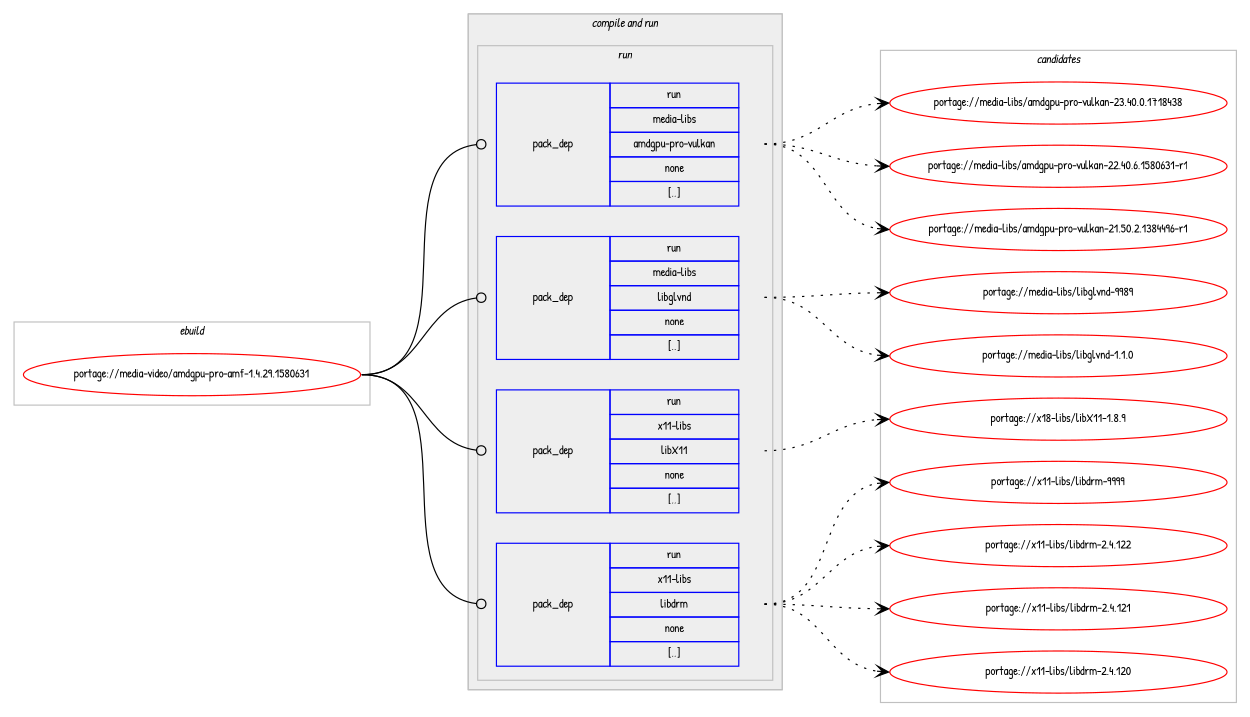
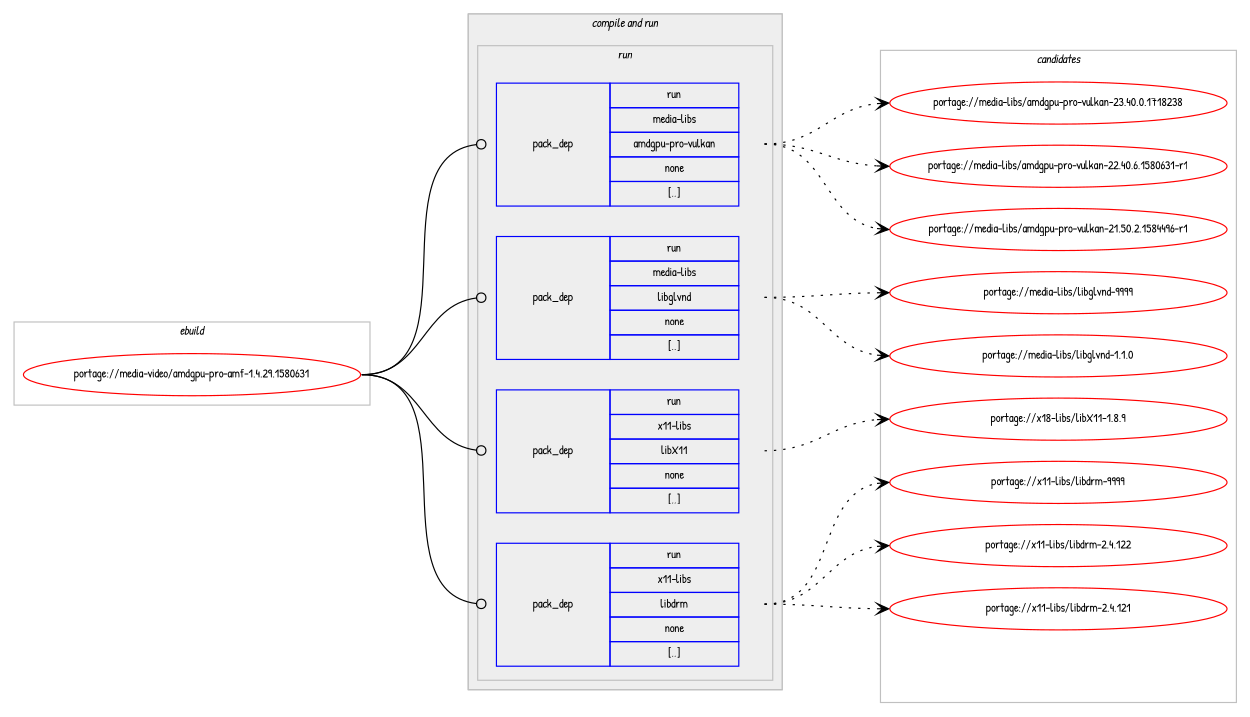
  digraph {
    compound=true
    concentrate=true
    fontname="Patrick Hand"
    fontsize=10
    newrank=true
    rankdir=LR
    ranksep=1.5
    node [color=red fontname="Patrick Hand" fontsize=10]
    edge [arrowhead=vee fontname="Patrick Hand" headport=w style=dotted tailport=e weight=100]
    n1 [label="portage://media-video/amdgpu-pro-amf-1.4.29.1580631" width=4]
    n2 [color=blue label=<<TABLE BORDER="0" CELLBORDER="1" CELLSPACING="0" CELLPADDING="4" WIDTH="220"><TR><TD ROWSPAN="6" CELLPADDING="30">pack_dep</TD></TR><TR><TD WIDTH="110">run</TD></TR><TR><TD>media-libs</TD></TR><TR><TD>amdgpu-pro-vulkan</TD></TR><TR><TD>none</TD></TR><TR><TD>[,,]</TD></TR></TABLE>> shape=none]
    n3 [color=blue label=<<TABLE BORDER="0" CELLBORDER="1" CELLSPACING="0" CELLPADDING="4" WIDTH="220"><TR><TD ROWSPAN="6" CELLPADDING="30">pack_dep</TD></TR><TR><TD WIDTH="110">run</TD></TR><TR><TD>media-libs</TD></TR><TR><TD>libglvnd</TD></TR><TR><TD>none</TD></TR><TR><TD>[,,]</TD></TR></TABLE>> shape=none]
    n4 [color=blue label=<<TABLE BORDER="0" CELLBORDER="1" CELLSPACING="0" CELLPADDING="4" WIDTH="220"><TR><TD ROWSPAN="6" CELLPADDING="30">pack_dep</TD></TR><TR><TD WIDTH="110">run</TD></TR><TR><TD>x11-libs</TD></TR><TR><TD>libX11</TD></TR><TR><TD>none</TD></TR><TR><TD>[,,]</TD></TR></TABLE>> shape=none]
    n5 [color=blue label=<<TABLE BORDER="0" CELLBORDER="1" CELLSPACING="0" CELLPADDING="4" WIDTH="220"><TR><TD ROWSPAN="6" CELLPADDING="30">pack_dep</TD></TR><TR><TD WIDTH="110">run</TD></TR><TR><TD>x11-libs</TD></TR><TR><TD>libdrm</TD></TR><TR><TD>none</TD></TR><TR><TD>[,,]</TD></TR></TABLE>> shape=none]
-   n6 [label="portage://media-libs/amdgpu-pro-vulkan-23.40.0.1718438" width=4]
+   n6 [label="portage://media-libs/amdgpu-pro-vulkan-23.40.0.1718238" width=4]
    n7 [label="portage://media-libs/amdgpu-pro-vulkan-22.40.6.1580631-r1" width=4]
-   n8 [label="portage://media-libs/amdgpu-pro-vulkan-21.50.2.1384496-r1" width=4]
-   n9 [label="portage://media-libs/libglvnd-9989" width=4]
+   n8 [label="portage://media-libs/amdgpu-pro-vulkan-21.50.2.1584496-r1" width=4]
+   n9 [label="portage://media-libs/libglvnd-9999" width=4]
    n10 [label="portage://media-libs/libglvnd-1.1.0" width=4]
    n11 [label="portage://x18-libs/libX11-1.8.9" width=4]
    n12 [label="portage://x11-libs/libdrm-9999" width=4]
    n13 [label="portage://x11-libs/libdrm-2.4.122" width=4]
    n14 [label="portage://x11-libs/libdrm-2.4.121" width=4]
-   n15 [label="portage://x11-libs/libdrm-2.4.120" width=4]
    subgraph cluster_1 {
      color=gray
      label=<<i>ebuild</i>>
      n1
    }
    subgraph cluster_2 {
      color=gray
      label=<<i>dependencies</i>>
      subgraph cluster_3 {
        color=gray
        fillcolor="#eeeeee"
        label=<<i>compile</i>>
        style=filled
      }
      subgraph cluster_4 {
        color=gray
        fillcolor="#eeeeee"
        label=<<i>compile and run</i>>
        style=filled
      }
      subgraph cluster_5 {
        color=gray
        fillcolor="#eeeeee"
        label=<<i>run</i>>
        style=filled
        subgraph sub_6 {
          color=gray
          fillcolor="#eeeeee"
          label=<<i>run</i>>
          style=filled
          n2
        }
        subgraph sub_7 {
          color=gray
          fillcolor="#eeeeee"
          label=<<i>run</i>>
          style=filled
          n3
        }
        subgraph sub_8 {
          color=gray
          fillcolor="#eeeeee"
          label=<<i>run</i>>
          style=filled
          n4
        }
        subgraph sub_9 {
          color=gray
          fillcolor="#eeeeee"
          label=<<i>run</i>>
          style=filled
          n5
        }
      }
    }
    subgraph cluster_10 {
      color=gray
      label=<<i>candidates</i>>
      rank=same
      subgraph sub_11 {
        color=black
        label=<<i>candidates</i>>
        nodesep=1
        rank=same
        n6
        n7
        n8
      }
      subgraph sub_12 {
        color=black
        label=<<i>candidates</i>>
        nodesep=1
        rank=same
        n9
        n10
      }
      subgraph sub_13 {
        color=black
        label=<<i>candidates</i>>
        nodesep=1
        rank=same
        n11
      }
      subgraph sub_14 {
        color=black
        label=<<i>candidates</i>>
        nodesep=1
        rank=same
        n12
        n13
        n14
-       n15
      }
    }
    n1 -> n2 [arrowhead=odot style=solid weight=20]
    n1 -> n3 [arrowhead=odot style=solid weight=20]
    n1 -> n4 [arrowhead=odot style=solid weight=20]
    n1 -> n5 [arrowhead=odot style=solid weight=20]
    n2 -> n6
    n2 -> n7
    n2 -> n8
    n3 -> n9
    n3 -> n10
    n4 -> n11
    n5 -> n12
    n5 -> n13
    n5 -> n14
-   n5 -> n15
  }
